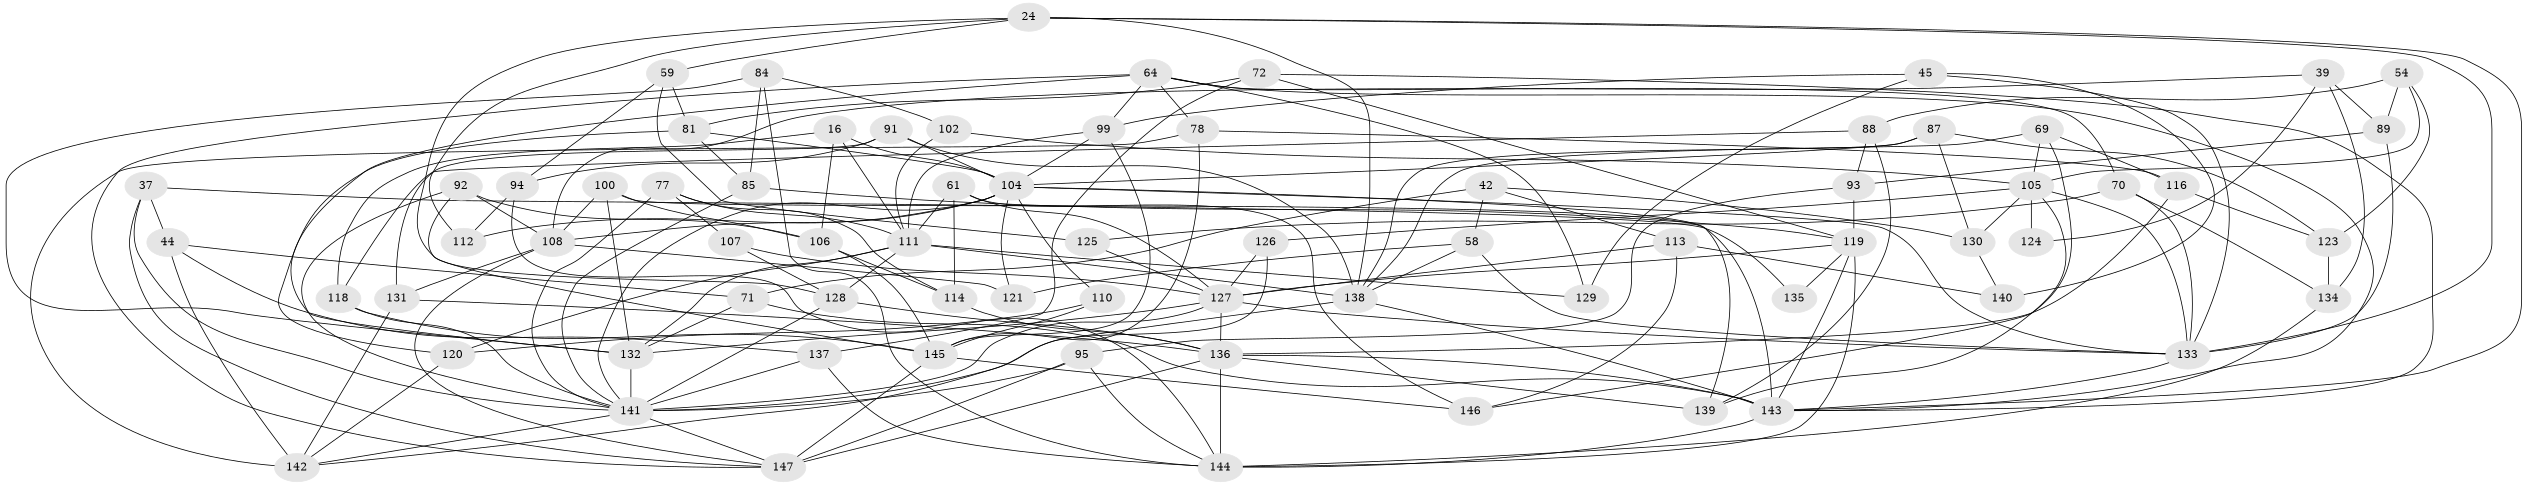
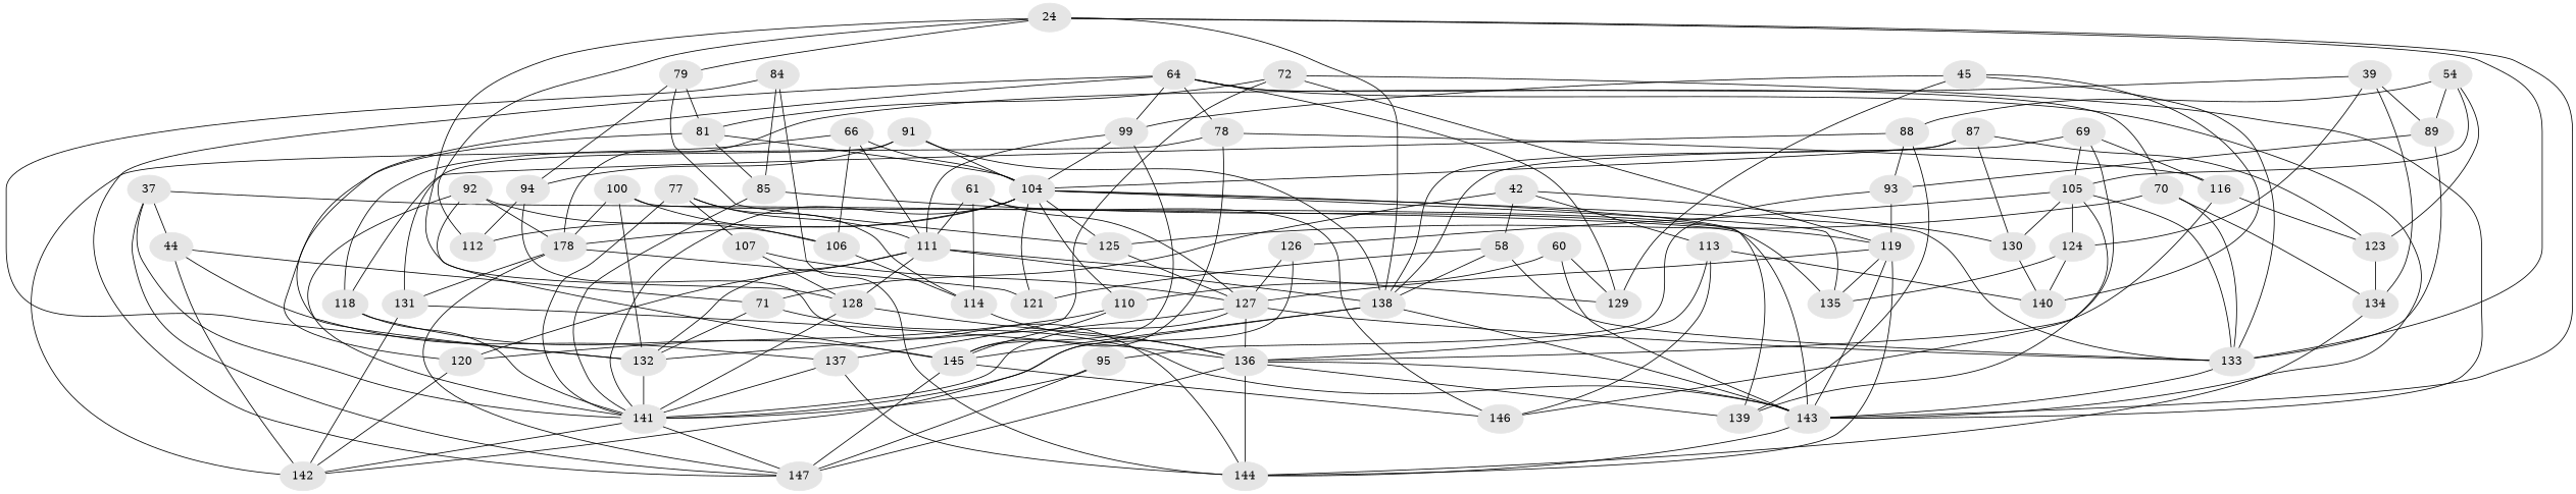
  graph {
    node [color=gray90 style=filled]
    24 [super="+2+9"]
-   79 [label=59]
+   79
    112
    128 [super="+122"]
    133 [super="+32+49"]
    138 [super="+36+75"]
    143 [super="+76+80"]
    125
    81 [super="+74"]
    94
    141 [super="+115"]
    136 [super="+12+17+68+117"]
    145 [super="+90"]
    144 [super="+51+30"]
    37
    44
    135
    147 [super="+73"]
    71
    137
    142 [super="+97"]
    39
    89
-   108 [super="+10+27+15+46"]
+   108 [super="+10+27+15+46" label=178]
    124
    134
    93 [super="+38"]
    121
    131 [super="+40"]
    140
    42
    58
    113
    130
    132 [super="+26+98+52"]
    146
    99 [super="+65"]
    111 [super="+35+101+53"]
    104 [super="+8+41+86+62+87"]
    45
    129
    54
    88
    105 [super="+1+55"]
    123
    118
    139 [super="+103"]
    126
+   60
    110
    120
    61
    114
    127 [super="+96+83"]
    64 [super="+16+33+57"]
    70
    78
    116
-   66 [label=16]
+   66
    106
    n61 [label=87]
    69
    85
    72
    119 [super="+25+50"]
    77
    107
    84 [super="+48"]
-   102
    95
    91
    92
    100
    24 -- 79
    24 -- 112
    24 -- 128 [weight=2]
    24 -- 133 [weight=2]
    24 -- 138
    24 -- 143
    79 -- 125
    79 -- 81
    79 -- 94
    128 -- 141
    128 -- 136
    133 -- 143
    138 -- 143
    138 -- 141 [weight=3]
-   106 -- 145 [weight=2]
+   138 -- 145 [weight=2]
    143 -- 144 [weight=2]
    125 -- 127
    81 -- 104 [weight=2]
    81 -- 120
    81 -- 85
    94 -- 112
    94 -- 144
    141 -- 147
    141 -- 142
    136 -- 143
    136 -- 144 [weight=2]
    136 -- 147 [weight=2]
    136 -- 139
    145 -- 147 [weight=2]
    145 -- 146
    37 -- 141
    37 -- 44
    37 -- 135
    37 -- 147
    44 -- 71
    44 -- 137
    44 -- 142
    71 -- 143
    71 -- 132
    137 -- 141
    137 -- 144
    39 -- 89
    39 -- 108
    39 -- 124
    39 -- 134
    89 -- 133
    89 -- 93
    108 -- 147 [weight=2]
    108 -- 121
    108 -- 131 [weight=2]
+   124 -- 135
+   124 -- 140
    134 -- 144
    93 -- 119 [weight=3]
    93 -- 95
    131 -- 136
    131 -- 142 [weight=2]
    42 -- 71
    42 -- 58
    42 -- 113
    42 -- 130
    58 -- 133
    58 -- 138
    58 -- 121
-   113 -- 127
+   113 -- 136
    113 -- 140
    113 -- 146
    130 -- 140
    132 -- 141 [weight=2]
    99 -- 145
    99 -- 111
    99 -- 104
    111 -- 128
    111 -- 138 [weight=3]
    111 -- 132
    111 -- 129
    111 -- 120
    104 -- 112 [weight=2]
    104 -- 133
+   104 -- 125
    104 -- 141 [weight=2]
+   104 -- 135
    104 -- 108 [weight=2]
    104 -- 121 [weight=2]
    104 -- 139 [weight=2]
    104 -- 110
    45 -- 133
    45 -- 140
    45 -- 99
    45 -- 129
    54 -- 89
    54 -- 88
    54 -- 105
    54 -- 123
    88 -- 93
    88 -- 118
    88 -- 139
    105 -- 133
    105 -- 124
    105 -- 130
    105 -- 139 [weight=2]
    105 -- 126
    123 -- 134
    118 -- 141
    118 -- 145
    126 -- 142 [weight=2]
    126 -- 127
+   60 -- 143 [weight=2]
+   60 -- 129
+   60 -- 110
    110 -- 145
    110 -- 120
    120 -- 142
    61 -- 146
    61 -- 111
    61 -- 114
    61 -- 127
    114 -- 136
    127 -- 133
    127 -- 141
    127 -- 136
    127 -- 132
    64 -- 143 [weight=2]
    64 -- 147
    64 -- 132 [weight=2]
    64 -- 99 [weight=2]
    64 -- 129
    64 -- 70
    64 -- 78
    70 -- 133
    70 -- 125
    70 -- 134
    78 -- 145
    78 -- 142
    78 -- 116
    116 -- 136
    116 -- 123
    66 -- 111
    66 -- 104
    66 -- 118
    66 -- 106
    106 -- 114
    n61 -- 138
    n61 -- 130
    n61 -- 104
    n61 -- 123
    69 -- 138
    69 -- 146
    69 -- 105
    69 -- 116
    85 -- 141
    85 -- 119
    72 -- 143
    72 -- 81
    72 -- 137
    72 -- 119
    119 -- 143
    119 -- 144
    119 -- 135
    119 -- 127 [weight=2]
    77 -- 141
    77 -- 111
    77 -- 114
    77 -- 107
    107 -- 128
    107 -- 127
    84 -- 144
    84 -- 132 [weight=2]
    84 -- 85
-   84 -- 102 [weight=2]
-   102 -- 111
-   102 -- 105
    95 -- 141
-   95 -- 144
    95 -- 147
    91 -- 138
    91 -- 94
    91 -- 131
    91 -- 104
    92 -- 141
    92 -- 145
    92 -- 108
    92 -- 106
    100 -- 143
    100 -- 108
    100 -- 132
    100 -- 106
  }
